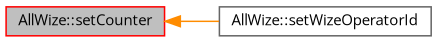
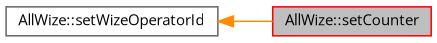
  digraph {
    rankdir=LR
    fontname="Open Sans"
    node [fontname="Open Sans" fontsize=10 shape=record style=filled]
    n1 [color=red fillcolor=grey75 fontcolor=black height=0.2 label="AllWize::setCounter" width=0.4]
    n2 [color=gray40 fillcolor=white height=0.2 label="AllWize::setWizeOperatorId" width=0.4]
-   n1 -> n2 [color=darkorange dir=back fontname="Open Sans" fontsize=10 labelfontname=Helvetica labelfontsize=10 style=solid]
+   n2 -> n1 [color=darkorange dir=back fontname="Open Sans" fontsize=10 labelfontname=Helvetica labelfontsize=10 style=solid]
  }
